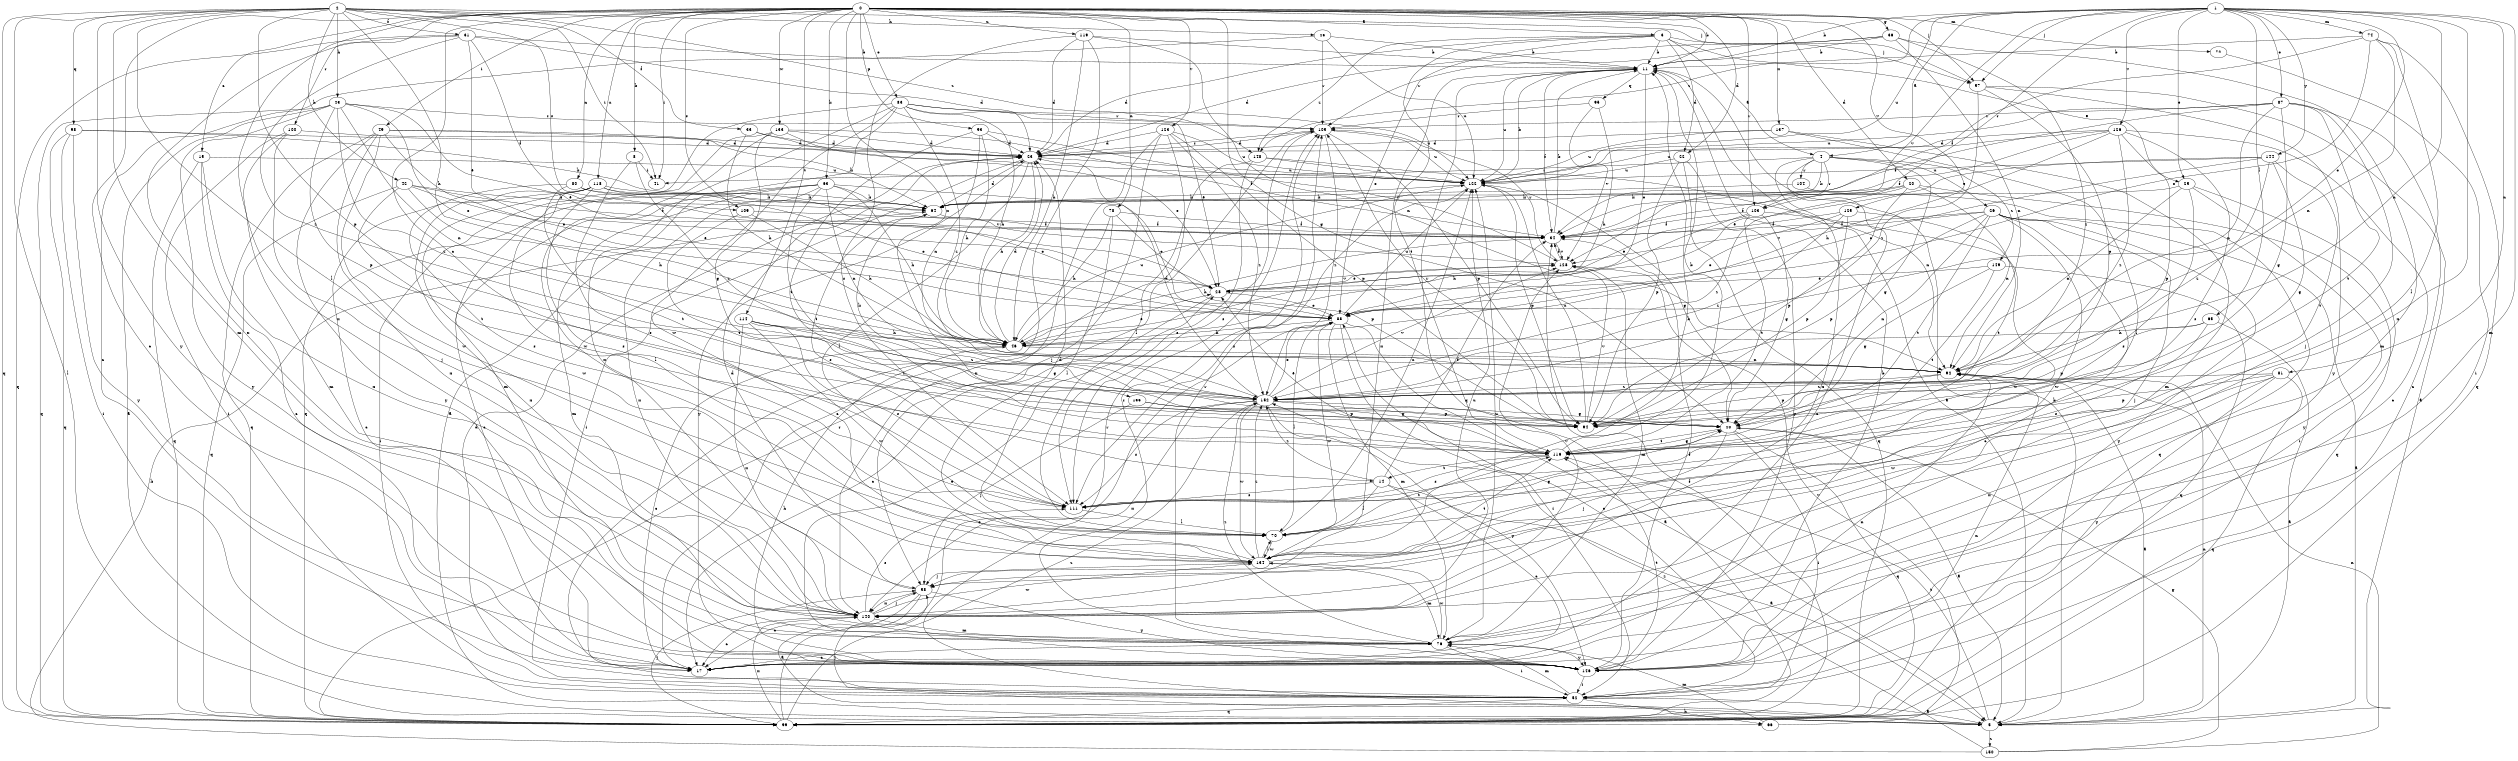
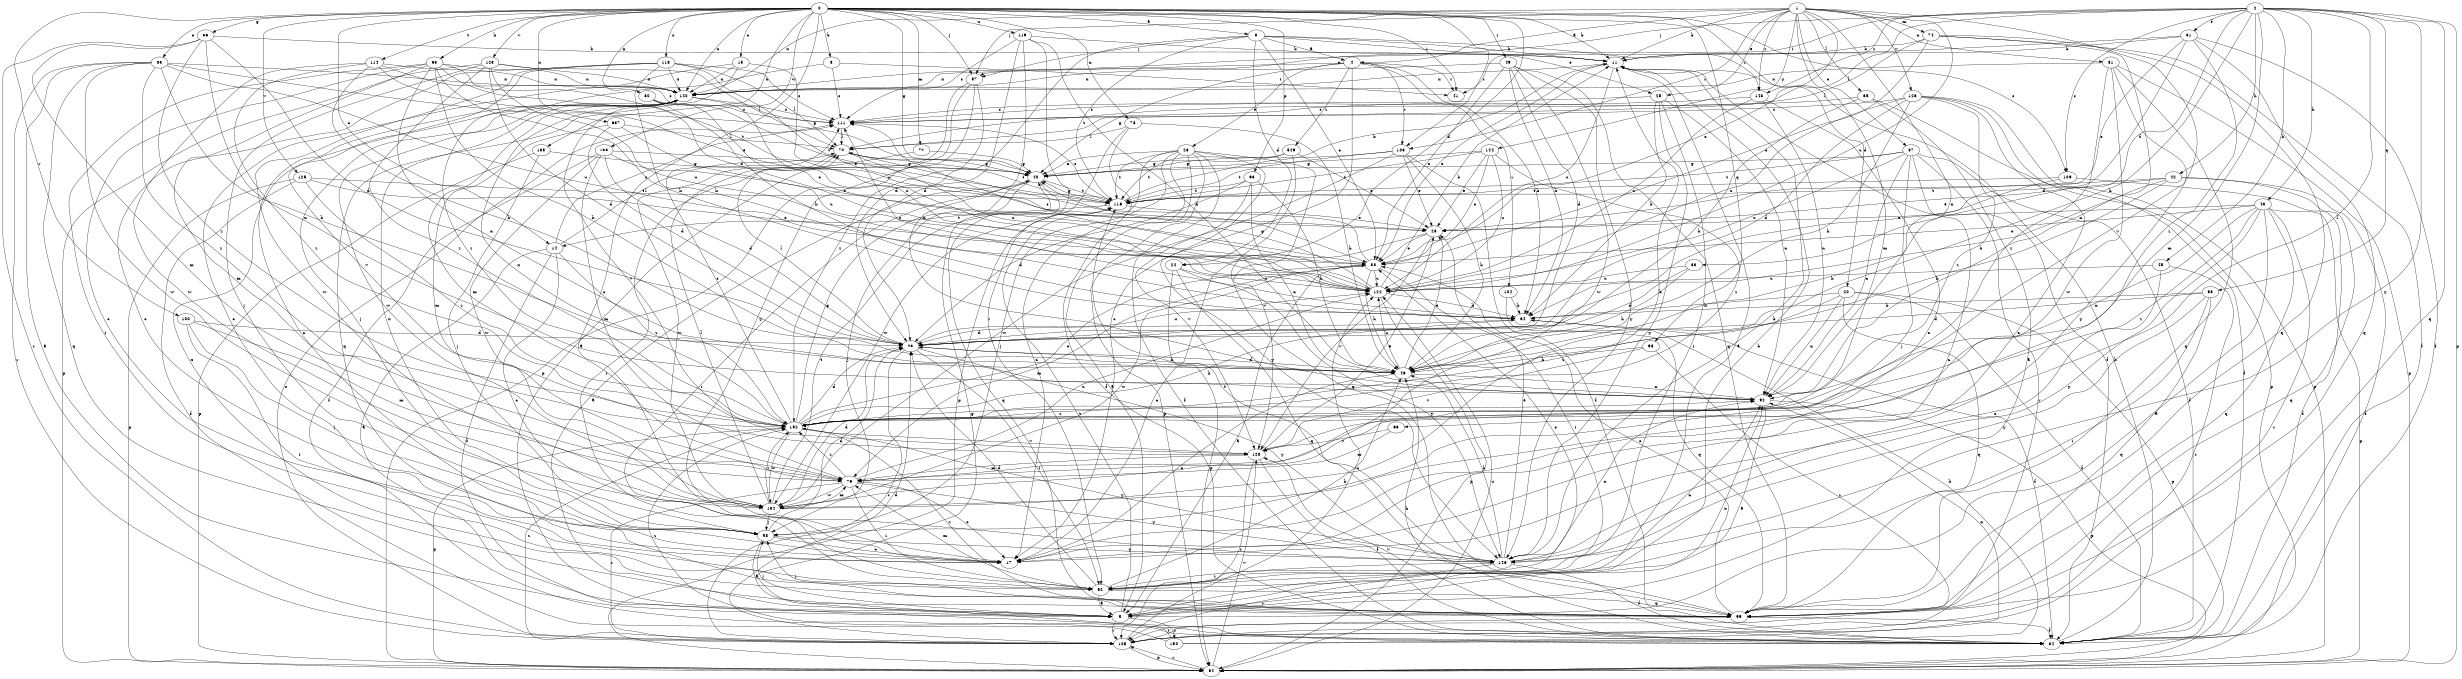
  strict digraph {
    0
    3
    8
    11
    14
    15
    17
    20
    22
    36
    40
    49
    n13 [label=41]
    57
    63
    72
    78
    80
    83
    93
    95
    100
    103
    109
    114
    118
    119
    123
    125
    133
    135
-   137
+   137 [label=637]
    140
    4
    25
    88
    148
    23
    116
    111
    152
    122
    99
    5
    34
    70
    n47 [label=92]
    94
    64
    146
    76
    105
    58
    52
    134
    46
    28
    128
    1
    65
    74
    81
    87
    126
    144
    26
    104
-   149
+   149 [label=549]
    2
    31
    33
    42
    43
    45
    66
    98
    150
    0 -> 3 [label=a]
    0 -> 8 [label=b]
    0 -> 11 [label=b]
    0 -> 14 [label=c]
    0 -> 15 [label=c]
    0 -> 17 [label=c]
    0 -> 20 [label=d]
    0 -> 22 [label=d]
    0 -> 36 [label=g]
    0 -> 40 [label=g]
    0 -> 49 [label=i]
    0 -> n13 [label=i]
    0 -> 57 [label=j]
    0 -> 63 [label=k]
    0 -> 72 [label=m]
    0 -> 78 [label=n]
    0 -> 80 [label=n]
    0 -> 83 [label=o]
    0 -> 93 [label=p]
-   11 -> 95 [label=q]
+   0 -> 95 [label=q]
    0 -> 100 [label=r]
    0 -> 103 [label=r]
    0 -> 109 [label=s]
    0 -> 114 [label=t]
    0 -> 118 [label=u]
    0 -> 119 [label=u]
    0 -> 123 [label=v]
    0 -> 125 [label=v]
    0 -> 133 [label=w]
    0 -> 135 [label=x]
    0 -> 137 [label=x]
    0 -> 140 [label=x]
    3 -> 11 [label=b]
    3 -> 22 [label=d]
    3 -> 57 [label=j]
    3 -> 4 [label=a]
    3 -> 25 [label=e]
    3 -> 88 [label=o]
    3 -> 148 [label=z]
    3 -> 23 [label=d]
    3 -> 116 [label=t]
    8 -> n13 [label=i]
    8 -> 111 [label=s]
    8 -> 152 [label=z]
    11 -> 140 [label=x]
    11 -> 88 [label=o]
    11 -> 122 [label=u]
-   11 -> 99 [label=q]
    11 -> 5 [label=a]
    11 -> 34 [label=f]
    14 -> 17 [label=c]
    14 -> 111 [label=s]
    14 -> 152 [label=z]
    14 -> 5 [label=a]
    14 -> 34 [label=f]
    14 -> 70 [label=l]
    15 -> 17 [label=c]
    15 -> 140 [label=x]
    15 -> 122 [label=u]
    15 -> 99 [label=q]
    20 -> 152 [label=z]
    20 -> 99 [label=q]
    20 -> 34 [label=f]
    20 -> n47 [label=n]
    20 -> 94 [label=p]
    20 -> 64 [label=k]
    22 -> 122 [label=u]
    22 -> 99 [label=q]
    22 -> 94 [label=p]
    22 -> 146 [label=y]
    36 -> 11 [label=b]
    36 -> 23 [label=d]
    36 -> 152 [label=z]
    36 -> n47 [label=n]
    36 -> 76 [label=m]
    36 -> 105 [label=r]
    40 -> 116 [label=t]
    40 -> 99 [label=q]
    40 -> 5 [label=a]
    40 -> 58 [label=j]
    40 -> 52 [label=i]
    49 -> 140 [label=x]
    49 -> 88 [label=o]
    49 -> 23 [label=d]
    49 -> 99 [label=q]
    49 -> 64 [label=k]
    49 -> 146 [label=y]
    49 -> 134 [label=w]
    57 -> 152 [label=z]
    57 -> 5 [label=a]
    57 -> 94 [label=p]
    57 -> 146 [label=y]
    63 -> 17 [label=c]
    63 -> 140 [label=x]
    63 -> 88 [label=o]
    63 -> 116 [label=t]
    63 -> n47 [label=n]
    63 -> 64 [label=k]
    63 -> 76 [label=m]
    63 -> 52 [label=i]
    63 -> 46 [label=h]
+   72 -> 40 [label=g]
    72 -> 52 [label=i]
    78 -> 34 [label=f]
    78 -> 70 [label=l]
    78 -> 94 [label=p]
    78 -> 46 [label=h]
    80 -> 88 [label=o]
    80 -> 116 [label=t]
    80 -> 111 [label=s]
    80 -> 64 [label=k]
    83 -> 140 [label=x]
    83 -> 152 [label=z]
    83 -> 122 [label=u]
    83 -> 99 [label=q]
    83 -> 5 [label=a]
    83 -> 105 [label=r]
    83 -> 134 [label=w]
    83 -> 46 [label=h]
    83 -> 28 [label=e]
    93 -> 23 [label=d]
    93 -> 116 [label=t]
    93 -> n47 [label=n]
    93 -> 46 [label=h]
    93 -> 128 [label=v]
    95 -> 105 [label=r]
    95 -> 46 [label=h]
    95 -> 128 [label=v]
    100 -> 23 [label=d]
    100 -> 76 [label=m]
    100 -> 58 [label=j]
    100 -> 52 [label=i]
    103 -> 40 [label=g]
    103 -> 116 [label=t]
    103 -> 34 [label=f]
    103 -> 134 [label=w]
    103 -> 46 [label=h]
    103 -> 28 [label=e]
    109 -> 116 [label=t]
    109 -> 34 [label=f]
    109 -> 46 [label=h]
    114 -> 40 [label=g]
    114 -> 140 [label=x]
    114 -> 111 [label=s]
    114 -> 152 [label=z]
    114 -> 134 [label=w]
    114 -> 46 [label=h]
    118 -> 17 [label=c]
    118 -> 140 [label=x]
    118 -> 88 [label=o]
    118 -> 111 [label=s]
    118 -> 70 [label=l]
    118 -> 64 [label=k]
    118 -> 134 [label=w]
    118 -> 128 [label=v]
    119 -> 11 [label=b]
    119 -> 23 [label=d]
    119 -> 111 [label=s]
    119 -> n47 [label=n]
    119 -> 52 [label=i]
    119 -> 46 [label=h]
    123 -> 140 [label=x]
    123 -> 23 [label=d]
    123 -> 152 [label=z]
    123 -> 122 [label=u]
    123 -> 70 [label=l]
    123 -> 94 [label=p]
    123 -> 58 [label=j]
    125 -> 88 [label=o]
    125 -> 116 [label=t]
    125 -> 152 [label=z]
    125 -> 34 [label=f]
    125 -> 94 [label=p]
    133 -> 40 [label=g]
    133 -> 23 [label=d]
    133 -> 34 [label=f]
    133 -> 76 [label=m]
    133 -> 134 [label=w]
    133 -> 28 [label=e]
    135 -> 40 [label=g]
    135 -> 94 [label=p]
    135 -> 58 [label=j]
    137 -> 23 [label=d]
    137 -> 122 [label=u]
    137 -> 70 [label=l]
    137 -> 76 [label=m]
    140 -> 17 [label=c]
    140 -> 111 [label=s]
    140 -> 122 [label=u]
    140 -> 76 [label=m]
    140 -> 58 [label=j]
    140 -> 134 [label=w]
    140 -> 128 [label=v]
    4 -> 17 [label=c]
    4 -> 40 [label=g]
    4 -> n13 [label=i]
    4 -> 103 [label=r]
    4 -> 140 [label=x]
    4 -> 64 [label=k]
    4 -> 26 [label=e]
    4 -> 104 [label=r]
    4 -> 149 [label=z]
    25 -> 111 [label=s]
    25 -> n47 [label=n]
    25 -> 64 [label=k]
    25 -> 146 [label=y]
    25 -> 52 [label=i]
    88 -> 122 [label=u]
    88 -> 5 [label=a]
    88 -> 70 [label=l]
    88 -> 76 [label=m]
    88 -> 52 [label=i]
    88 -> 134 [label=w]
    88 -> 46 [label=h]
    148 -> 17 [label=c]
    148 -> 111 [label=s]
    148 -> 122 [label=u]
    148 -> n47 [label=n]
    23 -> 122 [label=u]
    23 -> 70 [label=l]
    23 -> 146 [label=y]
    23 -> 105 [label=r]
    23 -> 52 [label=i]
    23 -> 46 [label=h]
    116 -> 11 [label=b]
    116 -> 14 [label=t]
    116 -> 40 [label=g]
    116 -> 111 [label=s]
    116 -> 28 [label=e]
    111 -> 70 [label=l]
    152 -> 40 [label=g]
    152 -> 140 [label=x]
    152 -> 88 [label=o]
    152 -> 23 [label=d]
    152 -> 111 [label=s]
    152 -> 94 [label=p]
    152 -> 64 [label=k]
    152 -> 146 [label=y]
    152 -> 134 [label=w]
    152 -> 128 [label=v]
    122 -> 11 [label=b]
    122 -> 40 [label=g]
    122 -> 111 [label=s]
    122 -> 94 [label=p]
    122 -> 64 [label=k]
    99 -> 140 [label=x]
    99 -> 88 [label=o]
    99 -> 152 [label=z]
    99 -> 34 [label=f]
    99 -> 105 [label=r]
    99 -> 58 [label=j]
    5 -> 11 [label=b]
    5 -> 116 [label=t]
    5 -> n47 [label=n]
    5 -> 105 [label=r]
    5 -> 58 [label=j]
    5 -> 150 [label=z]
    34 -> 11 [label=b]
    34 -> 46 [label=h]
    34 -> 128 [label=v]
    70 -> 40 [label=g]
    70 -> 116 [label=t]
    70 -> 122 [label=u]
    70 -> 134 [label=w]
    n47 -> 152 [label=z]
    n47 -> 5 [label=a]
    n47 -> 94 [label=p]
    94 -> 122 [label=u]
    94 -> 105 [label=r]
    94 -> 128 [label=v]
    64 -> 23 [label=d]
    64 -> 111 [label=s]
    64 -> 34 [label=f]
    146 -> 11 [label=b]
    146 -> 116 [label=t]
    146 -> 34 [label=f]
    146 -> n47 [label=n]
    146 -> 105 [label=r]
    146 -> 52 [label=i]
    146 -> 46 [label=h]
    146 -> 28 [label=e]
    76 -> 17 [label=c]
    76 -> 152 [label=z]
    76 -> 122 [label=u]
    76 -> 146 [label=y]
    76 -> 105 [label=r]
    76 -> 52 [label=i]
    76 -> 134 [label=w]
    105 -> 23 [label=d]
    105 -> 111 [label=s]
    105 -> 152 [label=z]
    105 -> 122 [label=u]
    105 -> 94 [label=p]
    58 -> 17 [label=c]
    58 -> 140 [label=x]
    58 -> 23 [label=d]
    58 -> 5 [label=a]
    58 -> 146 [label=y]
    52 -> 88 [label=o]
    52 -> 23 [label=d]
    52 -> 99 [label=q]
    52 -> 5 [label=a]
    52 -> n47 [label=n]
    52 -> 76 [label=m]
-   52 -> 66 [label=h]
+   52 -> 46 [label=h]
    134 -> 11 [label=b]
    134 -> 23 [label=d]
    134 -> 116 [label=t]
    134 -> 152 [label=z]
    134 -> 70 [label=l]
    134 -> 76 [label=m]
    134 -> 58 [label=j]
    46 -> 17 [label=c]
    46 -> 23 [label=d]
    46 -> 122 [label=u]
    46 -> n47 [label=n]
    46 -> 28 [label=e]
    28 -> 17 [label=c]
    28 -> 88 [label=o]
    28 -> 128 [label=v]
    128 -> 34 [label=f]
    128 -> 76 [label=m]
    128 -> 105 [label=r]
    128 -> 28 [label=e]
    1 -> 11 [label=b]
    1 -> 57 [label=j]
    1 -> 103 [label=r]
    1 -> 140 [label=x]
    1 -> 4 [label=a]
    1 -> 25 [label=e]
    1 -> 88 [label=o]
    1 -> 148 [label=z]
    1 -> 122 [label=u]
    1 -> n47 [label=n]
    1 -> 76 [label=m]
    1 -> 128 [label=v]
    1 -> 65 [label=l]
    1 -> 74 [label=m]
    1 -> 81 [label=n]
    1 -> 87 [label=o]
    1 -> 126 [label=v]
    1 -> 144 [label=y]
    65 -> 111 [label=s]
    65 -> 5 [label=a]
    65 -> 94 [label=p]
    65 -> 46 [label=h]
    74 -> 11 [label=b]
    74 -> 88 [label=o]
    74 -> 99 [label=q]
    74 -> 34 [label=f]
    74 -> 70 [label=l]
    74 -> n47 [label=n]
    81 -> 140 [label=x]
    81 -> 152 [label=z]
    81 -> 99 [label=q]
    81 -> 94 [label=p]
    81 -> 146 [label=y]
    81 -> 134 [label=w]
    87 -> 17 [label=c]
    87 -> 40 [label=g]
    87 -> 116 [label=t]
    87 -> 122 [label=u]
    87 -> 34 [label=f]
    87 -> n47 [label=n]
    87 -> 105 [label=r]
    87 -> 58 [label=j]
    126 -> 17 [label=c]
    126 -> 23 [label=d]
    126 -> 111 [label=s]
    126 -> 152 [label=z]
    126 -> 122 [label=u]
    126 -> 34 [label=f]
    126 -> 94 [label=p]
    126 -> 46 [label=h]
    144 -> 40 [label=g]
    144 -> 88 [label=o]
    144 -> 116 [label=t]
    144 -> 152 [label=z]
    144 -> 122 [label=u]
    144 -> 28 [label=e]
    26 -> 17 [label=c]
    26 -> 40 [label=n]
    26 -> 116 [label=t]
    26 -> 5 [label=a]
    26 -> 34 [label=f]
    26 -> 94 [label=p]
    26 -> 146 [label=y]
    26 -> 58 [label=j]
    26 -> 134 [label=w]
    26 -> 128 [label=v]
    104 -> 99 [label=q]
    104 -> 64 [label=k]
    149 -> 40 [label=g]
    149 -> 116 [label=t]
    149 -> 99 [label=q]
    149 -> 28 [label=e]
    2 -> n13 [label=i]
    2 -> 57 [label=j]
    2 -> 109 [label=s]
    2 -> 148 [label=z]
    2 -> 99 [label=q]
    2 -> 70 [label=l]
    2 -> 94 [label=p]
    2 -> 146 [label=y]
    2 -> 76 [label=m]
    2 -> 46 [label=h]
    2 -> 31 [label=f]
    2 -> 33 [label=f]
    2 -> 42 [label=h]
    2 -> 43 [label=h]
    2 -> 45 [label=h]
    2 -> 66 [label=l]
    2 -> 98 [label=q]
    31 -> 11 [label=b]
    31 -> 140 [label=x]
    31 -> 23 [label=d]
    31 -> 152 [label=z]
    31 -> 99 [label=q]
    31 -> 34 [label=f]
    31 -> 28 [label=e]
    33 -> 23 [label=d]
    33 -> 122 [label=u]
    33 -> 46 [label=h]
    42 -> 116 [label=t]
    42 -> 99 [label=q]
    42 -> 34 [label=f]
    42 -> 64 [label=k]
    42 -> 46 [label=h]
    42 -> 28 [label=e]
    43 -> 88 [label=o]
    43 -> 152 [label=z]
    43 -> 99 [label=q]
    43 -> 5 [label=a]
    43 -> n47 [label=n]
    43 -> 94 [label=p]
    43 -> 146 [label=y]
    43 -> 105 [label=r]
    43 -> 28 [label=e]
-   45 -> 11 [label=b]
    45 -> 17 [label=c]
    45 -> 122 [label=u]
    45 -> 105 [label=r]
    66 -> 76 [label=m]
    66 -> 128 [label=v]
    98 -> 23 [label=d]
    98 -> 99 [label=q]
    98 -> 64 [label=k]
    98 -> 146 [label=y]
    98 -> 52 [label=i]
    150 -> 40 [label=g]
    150 -> 152 [label=z]
    150 -> n47 [label=n]
    150 -> 64 [label=k]
  }
